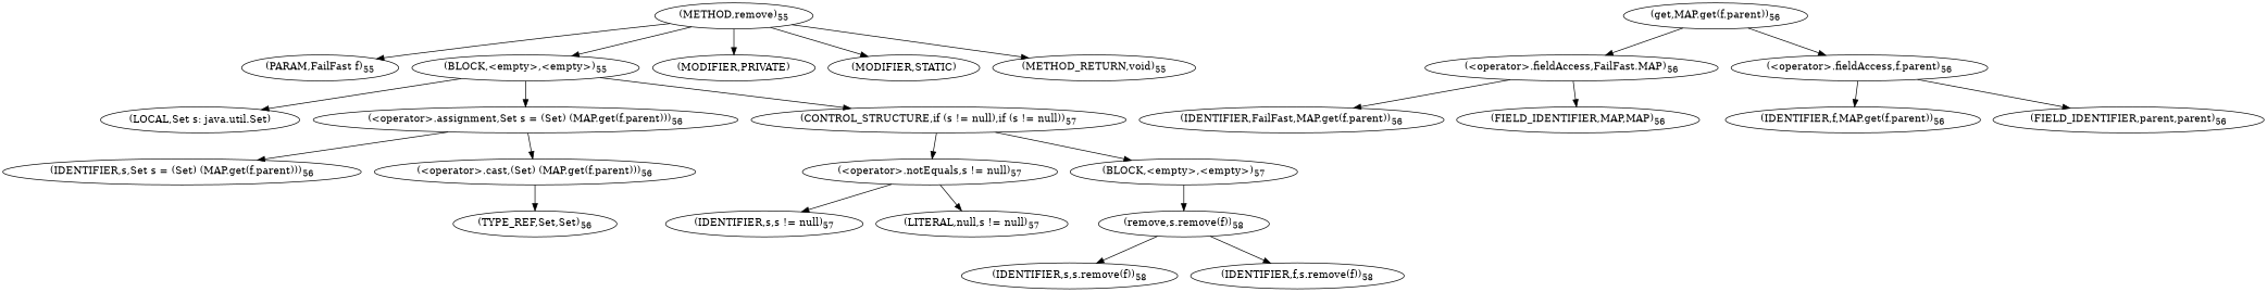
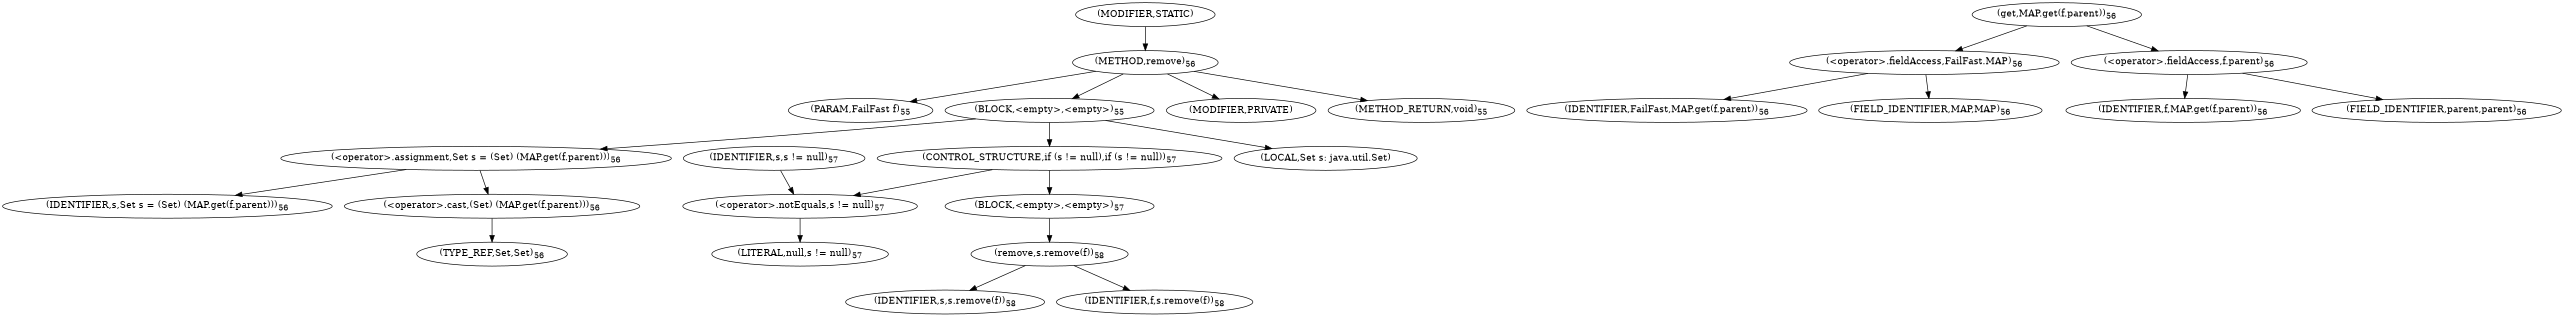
  digraph {
-   n1 [label=<(METHOD,remove)<SUB>55</SUB>>]
+   n1 [label=<(METHOD,remove)<SUB>56</SUB>>]
    n2 [label=<(PARAM,FailFast f)<SUB>55</SUB>>]
    n3 [label=<(BLOCK,&lt;empty&gt;,&lt;empty&gt;)<SUB>55</SUB>>]
    n4 [label=<(MODIFIER,PRIVATE)>]
    n5 [label=<(MODIFIER,STATIC)>]
    n6 [label=<(METHOD_RETURN,void)<SUB>55</SUB>>]
    n7 [label=<(LOCAL,Set s: java.util.Set)>]
    n8 [label=<(&lt;operator&gt;.assignment,Set s = (Set) (MAP.get(f.parent)))<SUB>56</SUB>>]
    n9 [label=<(CONTROL_STRUCTURE,if (s != null),if (s != null))<SUB>57</SUB>>]
    n10 [label=<(IDENTIFIER,s,Set s = (Set) (MAP.get(f.parent)))<SUB>56</SUB>>]
    n11 [label=<(&lt;operator&gt;.cast,(Set) (MAP.get(f.parent)))<SUB>56</SUB>>]
    n12 [label=<(&lt;operator&gt;.notEquals,s != null)<SUB>57</SUB>>]
    n13 [label=<(BLOCK,&lt;empty&gt;,&lt;empty&gt;)<SUB>57</SUB>>]
    n14 [label=<(TYPE_REF,Set,Set)<SUB>56</SUB>>]
    n15 [label=<(get,MAP.get(f.parent))<SUB>56</SUB>>]
    n16 [label=<(&lt;operator&gt;.fieldAccess,FailFast.MAP)<SUB>56</SUB>>]
    n17 [label=<(&lt;operator&gt;.fieldAccess,f.parent)<SUB>56</SUB>>]
    n18 [label=<(IDENTIFIER,FailFast,MAP.get(f.parent))<SUB>56</SUB>>]
    n19 [label=<(FIELD_IDENTIFIER,MAP,MAP)<SUB>56</SUB>>]
    n20 [label=<(IDENTIFIER,f,MAP.get(f.parent))<SUB>56</SUB>>]
    n21 [label=<(FIELD_IDENTIFIER,parent,parent)<SUB>56</SUB>>]
    n22 [label=<(IDENTIFIER,s,s != null)<SUB>57</SUB>>]
    n23 [label=<(LITERAL,null,s != null)<SUB>57</SUB>>]
    n24 [label=<(remove,s.remove(f))<SUB>58</SUB>>]
    n25 [label=<(IDENTIFIER,s,s.remove(f))<SUB>58</SUB>>]
    n26 [label=<(IDENTIFIER,f,s.remove(f))<SUB>58</SUB>>]
    n1 -> n2
    n1 -> n3
    n1 -> n4
-   n1 -> n5
+   n5 -> n1
    n1 -> n6
    n3 -> n7
    n3 -> n8
    n3 -> n9
    n8 -> n10
    n8 -> n11
    n9 -> n12
    n9 -> n13
    n11 -> n14
-   n12 -> n22
+   n22 -> n12
    n12 -> n23
    n13 -> n24
    n15 -> n16
    n15 -> n17
    n16 -> n18
    n16 -> n19
    n17 -> n20
    n17 -> n21
    n24 -> n25
    n24 -> n26
  }
